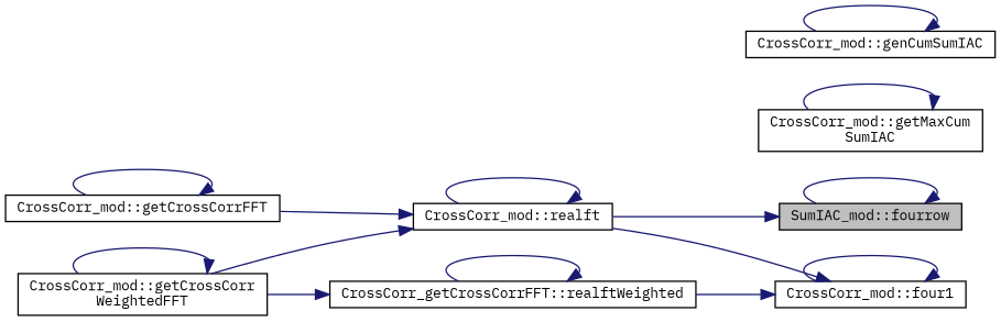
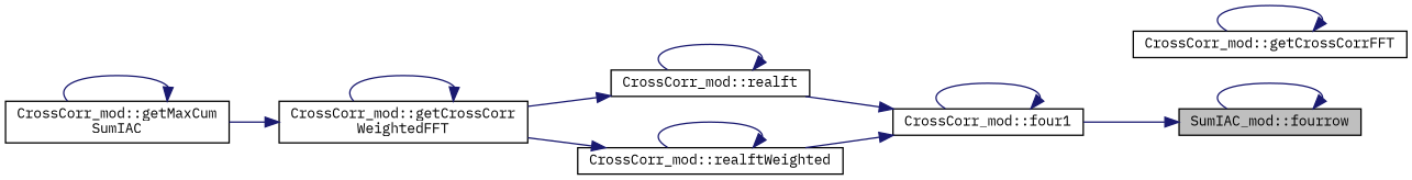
  digraph {
    fontname="IBM Plex Mono"
    rankdir=RL
    node [color=black fillcolor=white fontname="IBM Plex Mono" fontsize=10 shape=record style=filled]
    edge [color=midnightblue dir=back fontname="IBM Plex Mono" fontsize=10 labelfontname=Helvetica labelfontsize=10 style=solid]
    n1 [fillcolor=grey75 fontcolor=black height=0.2 label="SumIAC_mod::fourrow" width=0.4]
    n2 [height=0.2 label="CrossCorr_mod::four1" width=0.4]
    n3 [height=0.2 label="CrossCorr_mod::realft" width=0.4]
-   n4 [height=0.2 label="CrossCorr_getCrossCorrFFT::realftWeighted" width=0.4]
+   n4 [height=0.2 label="CrossCorr_mod::realftWeighted" width=0.4]
    n5 [height=0.2 label="CrossCorr_mod::getCrossCorrFFT" width=0.4]
    n6 [height=0.2 label="CrossCorr_mod::getCrossCorr\lWeightedFFT" width=0.4]
    n7 [height=0.2 label="CrossCorr_mod::getMaxCum\lSumIAC" width=0.4]
-   n8 [height=0.2 label="CrossCorr_mod::genCumSumIAC" width=0.4]
    n1 -> n1
-   n1 -> n3
+   n1 -> n2
    n2 -> n2
    n2 -> n3
    n2 -> n4
    n3 -> n3
-   n3 -> n5
    n3 -> n6
    n4 -> n4
    n4 -> n6
    n5 -> n5
    n6 -> n6
+   n6 -> n7
    n7 -> n7
-   n8 -> n8
  }
